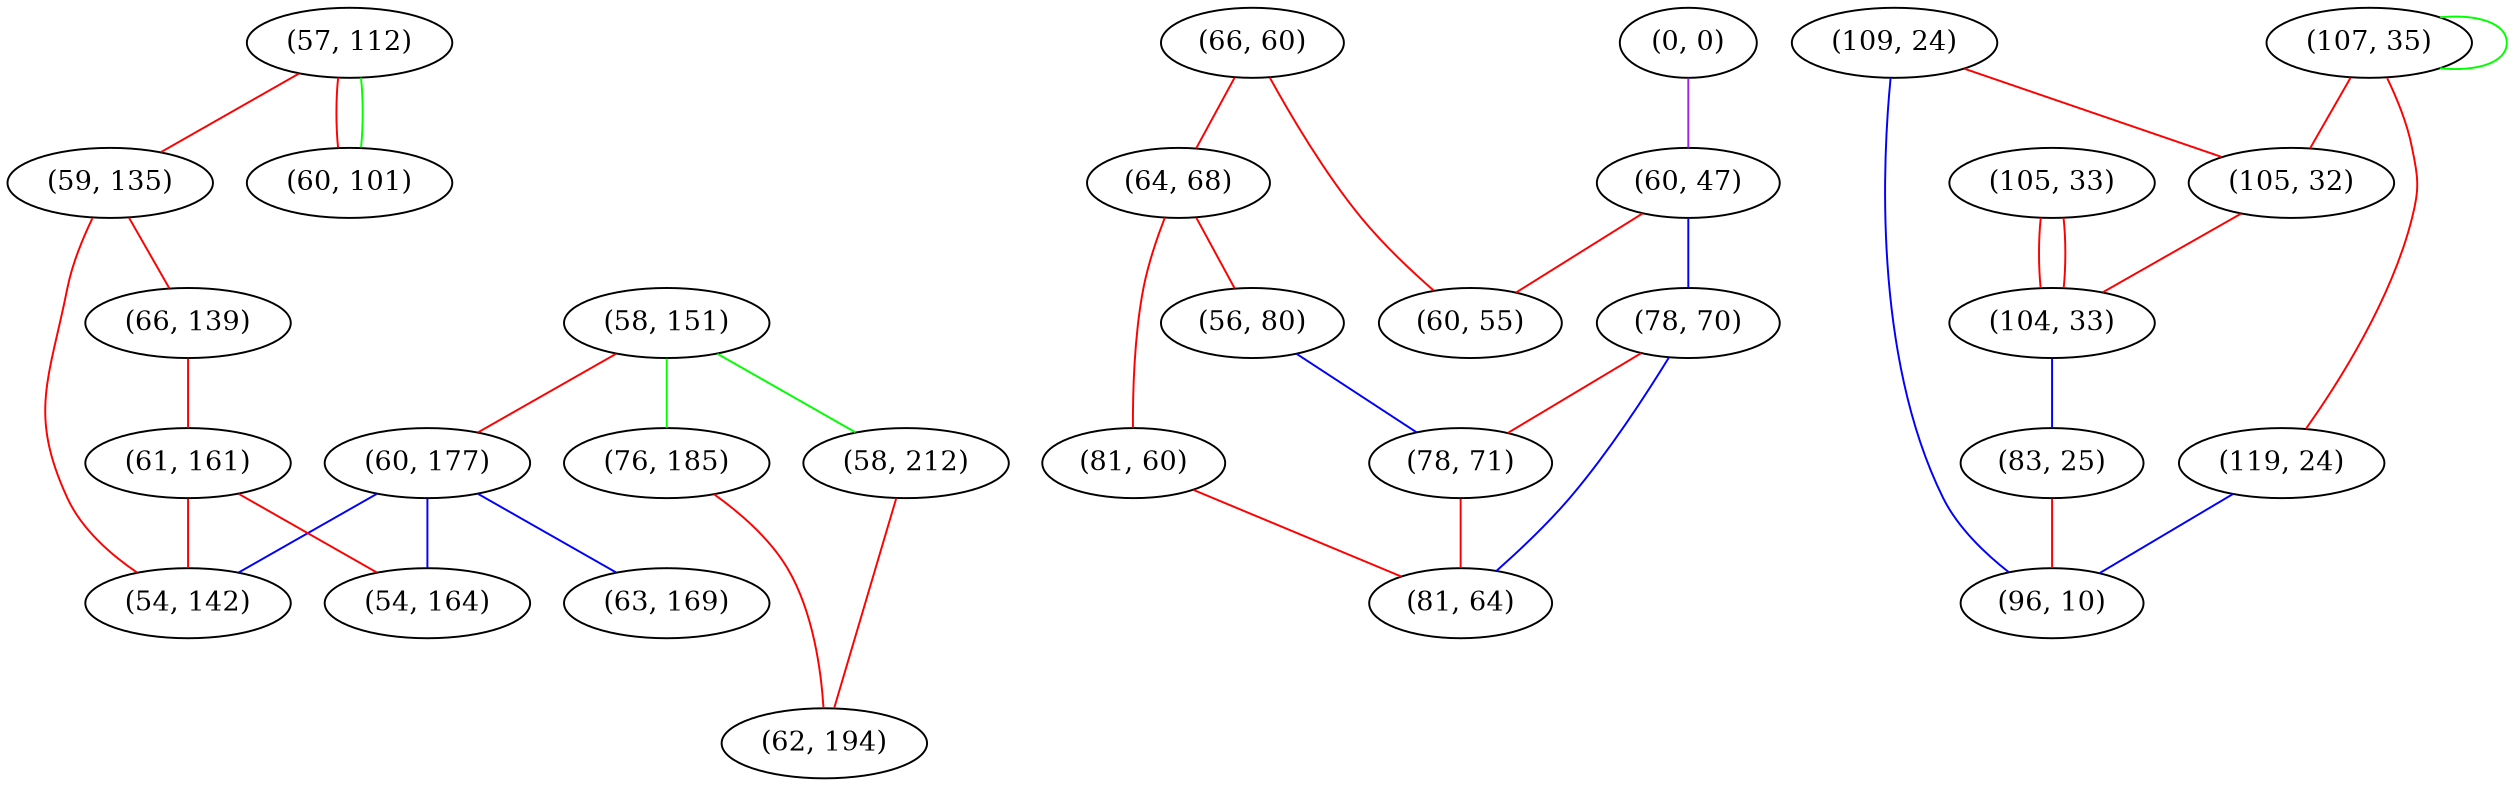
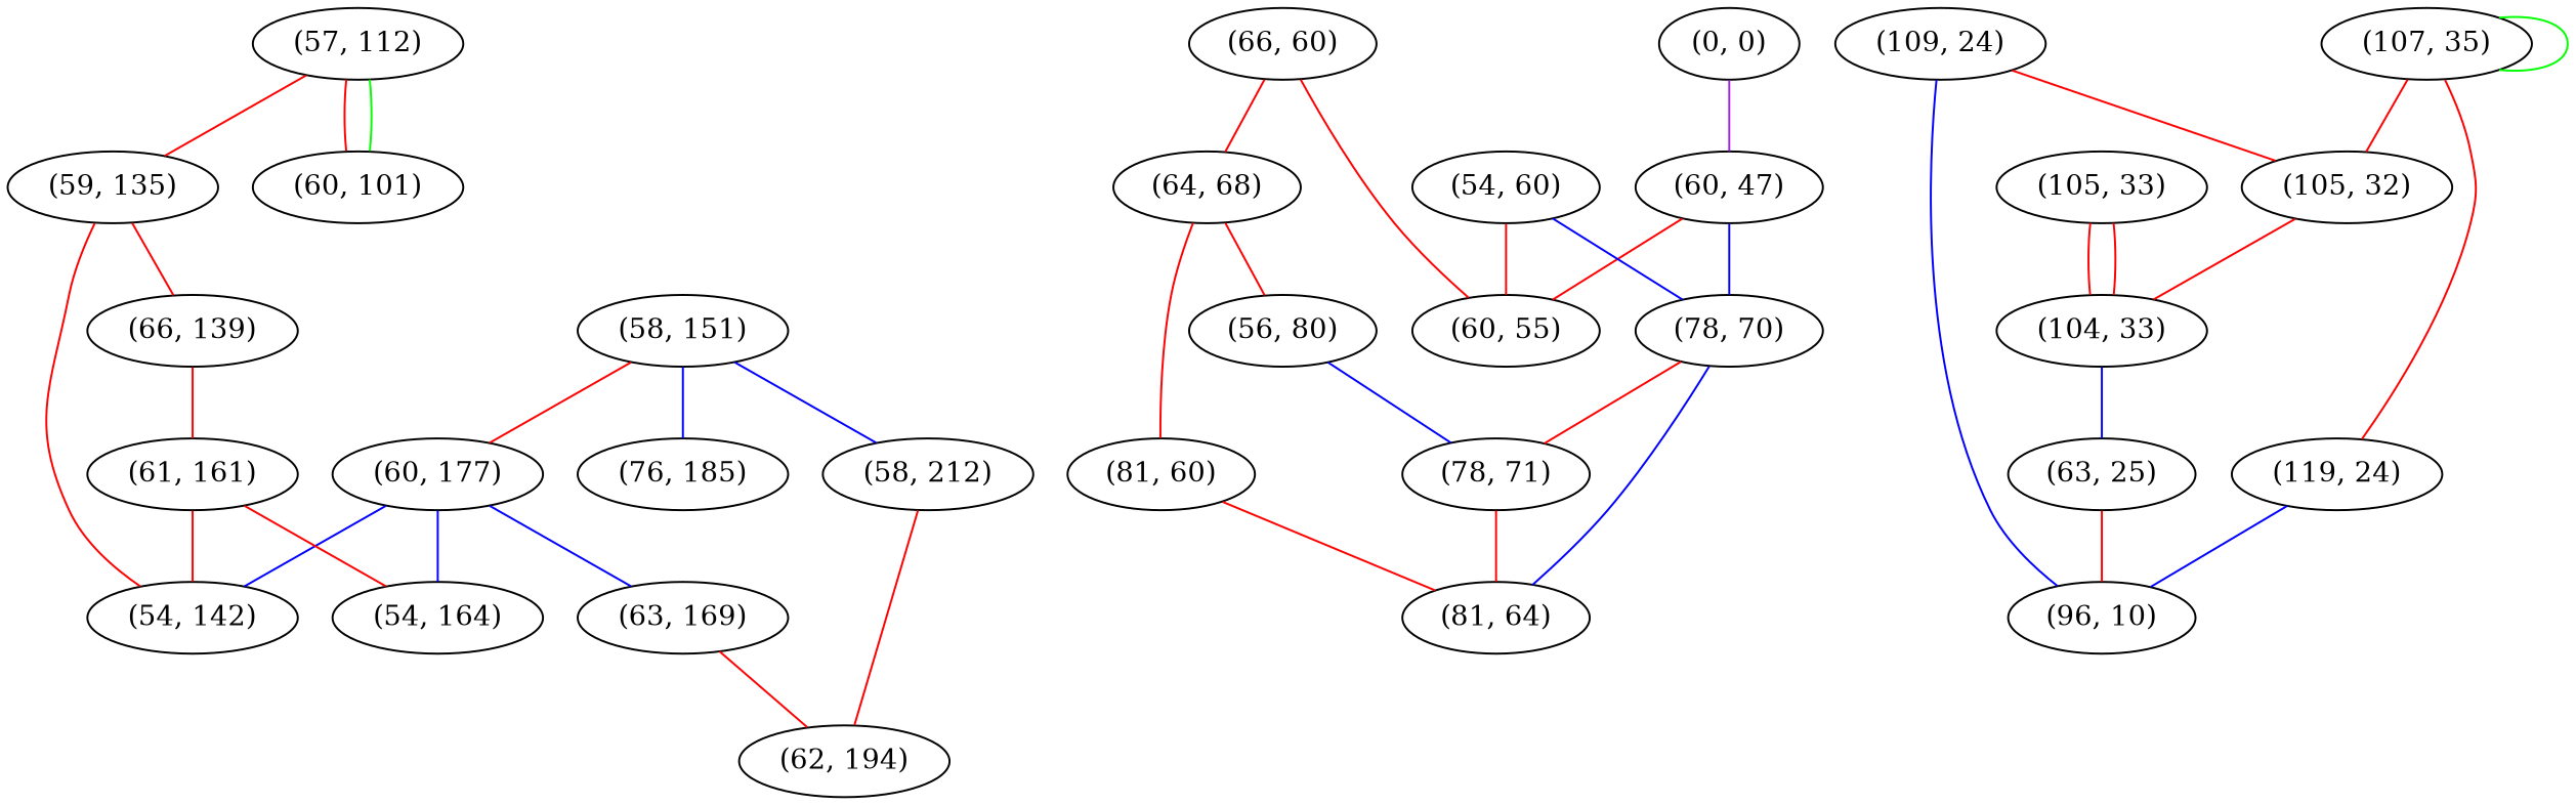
  graph {
    edge [color=red weight=1]
    "(57, 112)"
    "(59, 135)"
    "(60, 101)"
    "(66, 139)"
    "(54, 142)"
    "(66, 60)"
    "(64, 68)"
    "(60, 55)"
    "(81, 60)"
    "(56, 80)"
    n11 [label="(58, 151)"]
    "(58, 212)"
    "(60, 177)"
    n14 [label="(76, 185)"]
    "(62, 194)"
    "(63, 169)"
    "(54, 164)"
    "(61, 161)"
    "(0, 0)"
    "(60, 47)"
    "(78, 70)"
    "(109, 24)"
    "(105, 32)"
    "(96, 10)"
    "(104, 33)"
    "(107, 35)"
    "(119, 24)"
    "(81, 64)"
    "(78, 71)"
+   "(54, 60)"
    "(105, 33)"
-   "(83, 25)"
+   "(83, 25)" [label="(63, 25)"]
    "(57, 112)" -- "(59, 135)"
    "(57, 112)" -- "(60, 101)"
    "(57, 112)" -- "(60, 101)" [color=green weight=2]
    "(59, 135)" -- "(66, 139)"
    "(59, 135)" -- "(54, 142)"
    "(66, 139)" -- "(61, 161)"
    "(66, 60)" -- "(64, 68)"
    "(66, 60)" -- "(60, 55)"
    "(64, 68)" -- "(81, 60)"
    "(64, 68)" -- "(56, 80)"
    "(81, 60)" -- "(81, 64)"
    "(56, 80)" -- "(78, 71)" [color=blue weight=3]
-   n11 -- "(58, 212)" [color=green weight=3]
+   n11 -- "(58, 212)" [color=blue weight=3]
    n11 -- "(60, 177)"
-   n11 -- n14 [color=green weight=3]
+   n11 -- n14 [color=blue weight=3]
    "(58, 212)" -- "(62, 194)"
    "(60, 177)" -- "(54, 142)" [color=blue weight=3]
    "(60, 177)" -- "(63, 169)" [color=blue weight=3]
    "(60, 177)" -- "(54, 164)" [color=blue weight=3]
-   n14 -- "(62, 194)"
+   "(63, 169)" -- "(62, 194)"
    "(61, 161)" -- "(54, 142)"
    "(61, 161)" -- "(54, 164)"
    "(0, 0)" -- "(60, 47)" [color=purple weight=4]
    "(60, 47)" -- "(60, 55)"
    "(60, 47)" -- "(78, 70)" [color=blue weight=3]
    "(78, 70)" -- "(81, 64)" [color=blue weight=3]
    "(78, 70)" -- "(78, 71)"
    "(109, 24)" -- "(105, 32)"
    "(109, 24)" -- "(96, 10)" [color=blue weight=3]
    "(105, 32)" -- "(104, 33)"
    "(104, 33)" -- "(83, 25)" [color=blue weight=3]
    "(107, 35)" -- "(105, 32)"
    "(107, 35)" -- "(107, 35)" [color=green weight=2]
    "(107, 35)" -- "(119, 24)"
    "(119, 24)" -- "(96, 10)" [color=blue weight=3]
    "(78, 71)" -- "(81, 64)" [weight=3]
+   "(54, 60)" -- "(60, 55)"
+   "(54, 60)" -- "(78, 70)" [color=blue weight=3]
    "(105, 33)" -- "(104, 33)"
    "(105, 33)" -- "(104, 33)"
    "(83, 25)" -- "(96, 10)"
  }
